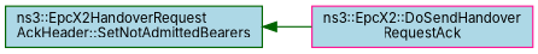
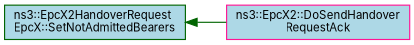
  digraph {
    rankdir=LR
    fontname=Inter
    node [fillcolor=lightblue fontname=Inter fontsize=10 shape=record style=filled]
-   n1 [color=darkgreen fontcolor=black height=0.2 label="ns3::EpcX2HandoverRequest\lAckHeader::SetNotAdmittedBearers" width=0.4]
+   n1 [color=darkgreen fontcolor=black height=0.2 label="ns3::EpcX2HandoverRequest\lEpcX::SetNotAdmittedBearers" width=0.4]
    n2 [color=deeppink height=0.2 label="ns3::EpcX2::DoSendHandover\lRequestAck" width=0.4]
    n1 -> n2 [color=darkgreen dir=back fontname=Inter fontsize=10 labelfontname=Helvetica labelfontsize=10 style=solid]
  }
